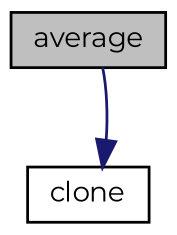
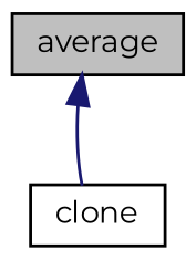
  digraph {
    rankdir=TB
    fontname=Montserrat
    node [color=black fontname=Montserrat fontsize=10 shape=record]
    n1 [fillcolor=grey75 fontcolor=black height=0.2 label=average style=filled width=0.4]
    n2 [height=0.2 label=clone width=0.4]
-   n2 -> n1 [color=midnightblue dir=back fontname=Montserrat fontsize=10 labelfontname=Helvetica labelfontsize=10 style=solid]
+   n1 -> n2 [color=midnightblue dir=back fontname=Montserrat fontsize=10 labelfontname=Helvetica labelfontsize=10 style=solid]
  }
